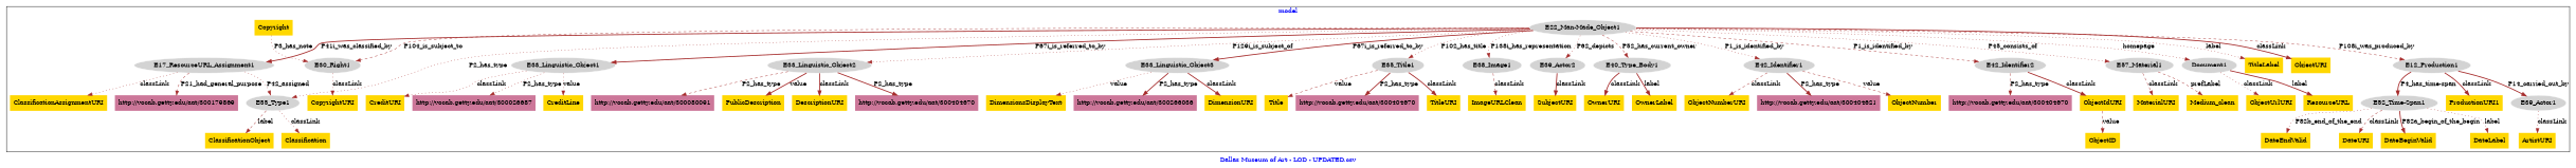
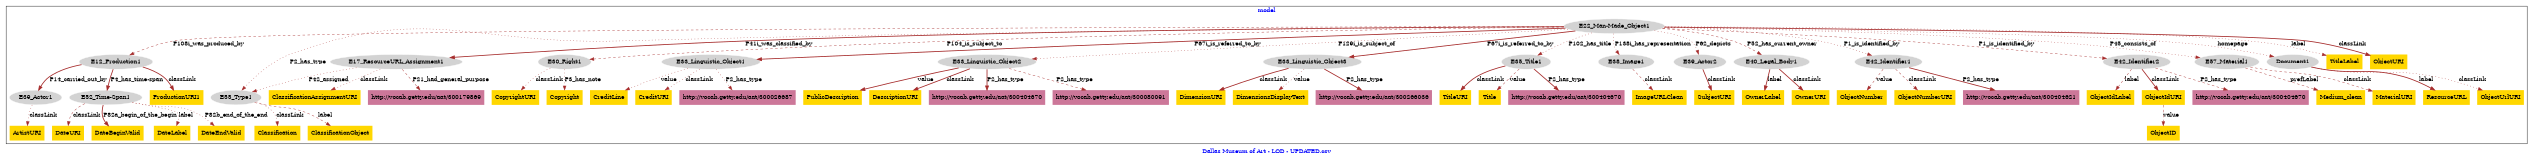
  digraph {
    fontcolor=blue
    label="Dallas Museum of Art - LOD - UPDATED.csv"
    remincross=true
    node [fillcolor=gold style=filled shape=plaintext]
    edge [color=brown fontcolor=black style=dotted]
    n1 [color=white fillcolor=lightgray label=E12_Production1 shape=""]
    n2 [color=white fillcolor=lightgray label=E39_Actor1 shape=""]
    n3 [color=white fillcolor=lightgray label="E52_Time-Span1" shape=""]
    n4 [color=white fillcolor=lightgray label=E17_ResourceURL_Assignment1 shape=""]
    n5 [color=white fillcolor=lightgray label=E55_Type1 shape=""]
    n6 [color=white fillcolor=lightgray label="E22_Man-Made_Object1" shape=""]
    n7 [color=white fillcolor=lightgray label=E30_Right1 shape=""]
    n8 [color=white fillcolor=lightgray label=E33_Linguistic_Object1 shape=""]
    n9 [color=white fillcolor=lightgray label=E33_Linguistic_Object2 shape=""]
    n10 [color=white fillcolor=lightgray label=E33_Linguistic_Object3 shape=""]
    n11 [color=white fillcolor=lightgray label=E35_Title1 shape=""]
    n12 [color=white fillcolor=lightgray label=E38_Image1 shape=""]
    n13 [color=white fillcolor=lightgray label=E39_Actor2 shape=""]
-   n14 [color=white fillcolor=lightgray label=E40_Type_Body1 shape=""]
+   n14 [color=white fillcolor=lightgray label=E40_Legal_Body1 shape=""]
    n15 [color=white fillcolor=lightgray label=E42_Identifier1 shape=""]
    n16 [color=white fillcolor=lightgray label=E42_Identifier2 shape=""]
    n17 [color=white fillcolor=lightgray label=E57_Material1 shape=""]
    n18 [color=white fillcolor=lightgray label=Document1 shape=""]
    n19 [label=Medium_clean]
    n20 [label=DateURI]
    n21 [label=ArtistURI]
    n22 [label=ImageURLClean]
    n23 [label=ResourceURL]
    n24 [label=TitleLabel]
    n25 [label=ProductionURI1]
    n26 [label=DimensionURI]
    n27 [label=OwnerLabel]
    n28 [label=DimensionsDisplayText]
    n29 [label=DateBeginValid]
+   n30 [label=ObjectIdLabel]
    n31 [label=TitleURI]
    n32 [label=ObjectIdURI]
    n33 [label=Classification]
    n34 [label=CopyrightURI]
    n35 [label=MaterialURI]
    n36 [label=PublicDescription]
    n37 [label=ObjectNumber]
    n38 [label=ClassificationAssignmentURI]
    n39 [label=ObjectNumberURI]
    n40 [label=ObjectUrlURI]
    n41 [label=OwnerURI]
    n42 [label=Title]
    n43 [label=DateLabel]
    n44 [label=ObjectID]
    n45 [label=Copyright]
    n46 [label=DateEndValid]
    n47 [label=ClassificationObject]
    n48 [label=CreditLine]
    n49 [label=DescriptionURI]
    n50 [label=CreditURI]
    n51 [label=ObjectURI]
    n52 [label=SubjectURI]
    n53 [fillcolor="#CC7799" label="http://vocab.getty.edu/aat/300026687"]
    n54 [fillcolor="#CC7799" label="http://vocab.getty.edu/aat/300404670"]
    n55 [fillcolor="#CC7799" label="http://vocab.getty.edu/aat/300179869"]
    n56 [fillcolor="#CC7799" label="http://vocab.getty.edu/aat/300404670"]
    n57 [fillcolor="#CC7799" label="http://vocab.getty.edu/aat/300080091"]
    n58 [fillcolor="#CC7799" label="http://vocab.getty.edu/aat/300404621"]
    n59 [fillcolor="#CC7799" label="http://vocab.getty.edu/aat/300266036"]
    n60 [fillcolor="#CC7799" label="http://vocab.getty.edu/aat/300404670"]
    subgraph cluster_1 {
      label=model
      n1
      n2
      n3
      n4
      n5
      n6
      n7
      n8
      n9
      n10
      n11
      n12
      n13
      n14
      n15
      n16
      n17
      n18
      n19
      n20
      n21
      n22
      n23
      n24
      n25
      n26
      n27
      n28
      n29
+     n30
      n31
      n32
      n33
      n34
      n35
      n36
      n37
      n38
      n39
      n40
      n41
      n42
      n43
      n44
      n45
      n46
      n47
      n48
      n49
      n50
      n51
      n52
      n53
      n54
      n55
      n56
      n57
      n58
      n59
      n60
    }
    n1 -> n2 [label=P14_carried_out_by style=bold]
    n1 -> n3 [label="P4_has_time-span" style=bold]
    n1 -> n25 [label=classLink style=bold]
    n2 -> n21 [label=classLink]
    n3 -> n20 [label=classLink style=dashed]
    n3 -> n29 [label=P82a_begin_of_the_begin style=bold]
    n3 -> n43 [label=label]
    n3 -> n46 [label=P82b_end_of_the_end]
    n4 -> n5 [label=P42_assigned]
    n4 -> n38 [label=classLink]
    n4 -> n55 [label=P21_had_general_purpose style=dashed]
    n5 -> n33 [label=classLink]
    n5 -> n47 [label=label style=dashed]
    n6 -> n1 [label=P108i_was_produced_by style=dashed]
    n6 -> n4 [label=P41i_was_classified_by style=bold]
    n6 -> n5 [label=P2_has_type]
    n6 -> n7 [label=P104_is_subject_to style=dashed]
    n6 -> n8 [label=P67i_is_referred_to_by style=bold]
    n6 -> n9 [label=P129i_is_subject_of]
    n6 -> n10 [label=P67i_is_referred_to_by style=bold]
    n6 -> n11 [label=P102_has_title]
    n6 -> n12 [label=P138i_has_representation]
    n6 -> n13 [label=P62_depicts]
    n6 -> n14 [label=P52_has_current_owner style=dashed]
    n6 -> n15 [label=P1_is_identified_by]
    n6 -> n16 [label=P1_is_identified_by style=dashed]
    n6 -> n17 [label=P45_consists_of]
    n6 -> n18 [label=homepage]
    n6 -> n24 [label=label]
    n6 -> n51 [label=classLink style=bold]
    n7 -> n34 [label=classLink]
-   n45 -> n7 [label=P3_has_note]
+   n7 -> n45 [label=P3_has_note]
    n8 -> n48 [label=value]
    n8 -> n50 [label=classLink]
    n8 -> n53 [label=P2_has_type]
    n9 -> n36 [label=value style=bold]
    n9 -> n49 [label=classLink style=bold]
    n9 -> n54 [label=P2_has_type style=bold]
    n9 -> n57 [label=P2_has_type style=dashed]
    n10 -> n26 [label=classLink style=bold]
    n10 -> n28 [label=value]
    n10 -> n59 [label=P2_has_type style=bold]
    n11 -> n31 [label=classLink style=bold]
    n11 -> n42 [label=value style=dashed]
    n11 -> n56 [label=P2_has_type style=bold]
    n12 -> n22 [label=classLink style=dashed]
    n13 -> n52 [label=classLink style=bold]
    n14 -> n27 [label=label style=bold]
    n14 -> n41 [label=classLink style=bold]
    n15 -> n37 [label=value style=dashed]
    n15 -> n39 [label=classLink style=dashed]
    n15 -> n58 [label=P2_has_type style=bold]
+   n16 -> n30 [label=label style=dashed]
    n16 -> n32 [label=classLink style=bold]
    n16 -> n60 [label=P2_has_type style=dashed]
    n17 -> n19 [label=prefLabel style=dashed]
    n17 -> n35 [label=classLink style=dashed]
    n18 -> n23 [label=label style=bold]
    n18 -> n40 [label=classLink]
    n32 -> n44 [label=value style=dashed]
  }
